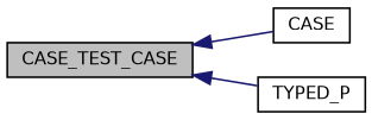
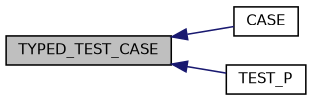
  digraph {
    rankdir=LR
    node [color=black fillcolor=white fontname=Helvetica fontsize=10 shape=record style=filled]
    edge [color=midnightblue dir=back fontname=Helvetica fontsize=10 labelfontname=Helvetica labelfontsize=10 style=solid]
-   n1 [fillcolor=grey75 fontcolor=black height=0.2 label=CASE_TEST_CASE width=0.4]
+   n1 [fillcolor=grey75 fontcolor=black height=0.2 label=TYPED_TEST_CASE width=0.4]
    n2 [height=0.2 label=CASE width=0.4]
-   n3 [height=0.2 label=TYPED_P width=0.4]
+   n3 [height=0.2 label=TEST_P width=0.4]
    n1 -> n2
    n1 -> n3
  }
